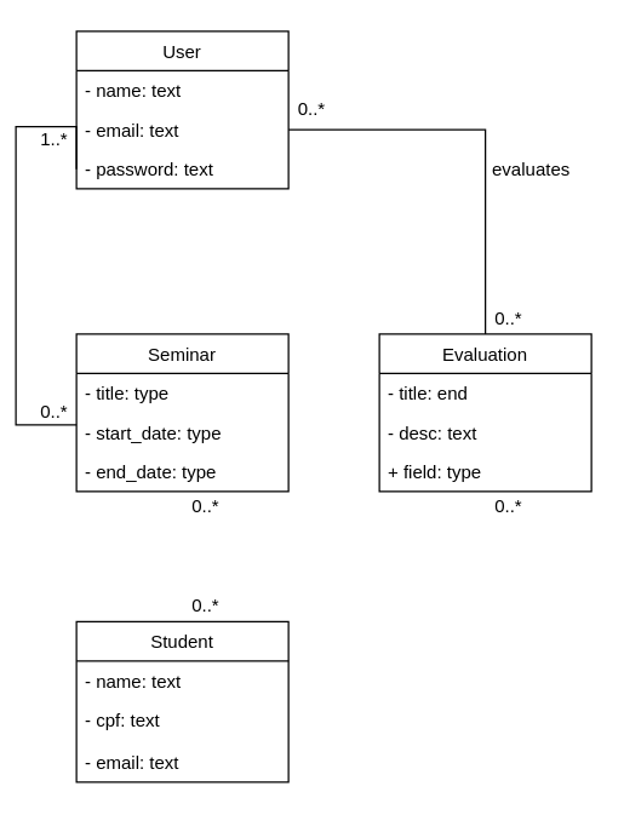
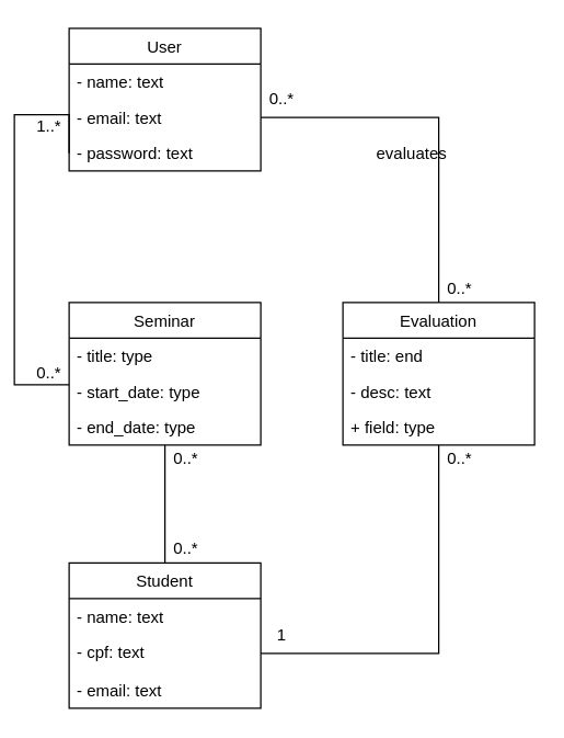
  <mxCell id="0" />
  <mxCell id="1" parent="0" />
  <mxCell id="2" value="User" style="swimlane;fontStyle=0;childLayout=stackLayout;horizontal=1;startSize=26;fillColor=none;horizontalStack=0;resizeParent=1;resizeParentMax=0;resizeLast=0;collapsible=1;marginBottom=0;" vertex="1" parent="1"><mxGeometry x="50" y="20" width="140" height="104" as="geometry" /></mxCell>
  <mxCell id="3" value="- name: text" style="text;strokeColor=none;fillColor=none;align=left;verticalAlign=top;spacingLeft=4;spacingRight=4;overflow=hidden;rotatable=0;points=[[0,0.5],[1,0.5]];portConstraint=eastwest;" vertex="1" parent="2"><mxGeometry y="26" width="140" height="26" as="geometry" /></mxCell>
  <mxCell id="4" value="- email: text" style="text;strokeColor=none;fillColor=none;align=left;verticalAlign=top;spacingLeft=4;spacingRight=4;overflow=hidden;rotatable=0;points=[[0,0.5],[1,0.5]];portConstraint=eastwest;" vertex="1" parent="2"><mxGeometry y="52" width="140" height="26" as="geometry" /></mxCell>
  <mxCell id="5" value="- password: text" style="text;strokeColor=none;fillColor=none;align=left;verticalAlign=top;spacingLeft=4;spacingRight=4;overflow=hidden;rotatable=0;points=[[0,0.5],[1,0.5]];portConstraint=eastwest;" vertex="1" parent="2"><mxGeometry y="78" width="140" height="26" as="geometry" /></mxCell>
+ <mxCell id="6" value="" style="edgeStyle=orthogonalEdgeStyle;rounded=0;jumpStyle=none;orthogonalLoop=1;jettySize=auto;exitX=0.5;exitY=0;exitDx=0;exitDy=0;startArrow=none;startFill=0;endArrow=none;endFill=0;html=1;" edge="1" parent="1" source="7" target="11"><mxGeometry relative="1" as="geometry" /></mxCell>
  <mxCell id="7" value="Student" style="swimlane;fontStyle=0;childLayout=stackLayout;horizontal=1;startSize=26;fillColor=none;horizontalStack=0;resizeParent=1;resizeParentMax=0;resizeLast=0;collapsible=1;marginBottom=0;" vertex="1" parent="1"><mxGeometry x="50" y="410" width="140" height="106" as="geometry" /></mxCell>
  <mxCell id="8" value="- name: text" style="text;strokeColor=none;fillColor=none;align=left;verticalAlign=top;spacingLeft=4;spacingRight=4;overflow=hidden;rotatable=0;points=[[0,0.5],[1,0.5]];portConstraint=eastwest;" vertex="1" parent="7"><mxGeometry y="26" width="140" height="26" as="geometry" /></mxCell>
  <mxCell id="9" value="- cpf: text" style="text;strokeColor=none;fillColor=none;align=left;verticalAlign=top;spacingLeft=4;spacingRight=4;overflow=hidden;rotatable=0;points=[[0,0.5],[1,0.5]];portConstraint=eastwest;" vertex="1" parent="7"><mxGeometry y="52" width="140" height="28" as="geometry" /></mxCell>
  <mxCell id="10" value="- email: text" style="text;strokeColor=none;fillColor=none;align=left;verticalAlign=top;spacingLeft=4;spacingRight=4;overflow=hidden;rotatable=0;points=[[0,0.5],[1,0.5]];portConstraint=eastwest;" vertex="1" parent="7"><mxGeometry y="80" width="140" height="26" as="geometry" /></mxCell>
  <mxCell id="11" value="Seminar" style="swimlane;fontStyle=0;childLayout=stackLayout;horizontal=1;startSize=26;fillColor=none;horizontalStack=0;resizeParent=1;resizeParentMax=0;resizeLast=0;collapsible=1;marginBottom=0;" vertex="1" parent="1"><mxGeometry x="50" y="220" width="140" height="104" as="geometry" /></mxCell>
  <mxCell id="12" value="- title: type" style="text;strokeColor=none;fillColor=none;align=left;verticalAlign=top;spacingLeft=4;spacingRight=4;overflow=hidden;rotatable=0;points=[[0,0.5],[1,0.5]];portConstraint=eastwest;" vertex="1" parent="11"><mxGeometry y="26" width="140" height="26" as="geometry" /></mxCell>
  <mxCell id="13" value="" style="endArrow=none;html=1;endSize=12;startArrow=none;startSize=14;startFill=0;edgeStyle=orthogonalEdgeStyle;exitX=0;exitY=0.5;exitDx=0;exitDy=0;jumpStyle=none;rounded=0;endFill=0;" edge="1" parent="11" source="5"><mxGeometry relative="1" as="geometry"><mxPoint x="-160" y="60" as="sourcePoint" /><mxPoint y="60" as="targetPoint" /><Array as="points"><mxPoint x="-40" y="-137" /><mxPoint x="-40" y="60" /></Array></mxGeometry></mxCell>
  <mxCell id="14" value="- start_date: type" style="text;strokeColor=none;fillColor=none;align=left;verticalAlign=top;spacingLeft=4;spacingRight=4;overflow=hidden;rotatable=0;points=[[0,0.5],[1,0.5]];portConstraint=eastwest;" vertex="1" parent="11"><mxGeometry y="52" width="140" height="26" as="geometry" /></mxCell>
  <mxCell id="15" value="- end_date: type" style="text;strokeColor=none;fillColor=none;align=left;verticalAlign=top;spacingLeft=4;spacingRight=4;overflow=hidden;rotatable=0;points=[[0,0.5],[1,0.5]];portConstraint=eastwest;" vertex="1" parent="11"><mxGeometry y="78" width="140" height="26" as="geometry" /></mxCell>
  <mxCell id="16" value="Evaluation" style="swimlane;fontStyle=0;childLayout=stackLayout;horizontal=1;startSize=26;fillColor=none;horizontalStack=0;resizeParent=1;resizeParentMax=0;resizeLast=0;collapsible=1;marginBottom=0;" vertex="1" parent="1"><mxGeometry x="250" y="220" width="140" height="104" as="geometry" /></mxCell>
  <mxCell id="17" value="- title: end" style="text;strokeColor=none;fillColor=none;align=left;verticalAlign=top;spacingLeft=4;spacingRight=4;overflow=hidden;rotatable=0;points=[[0,0.5],[1,0.5]];portConstraint=eastwest;" vertex="1" parent="16"><mxGeometry y="26" width="140" height="26" as="geometry" /></mxCell>
  <mxCell id="18" value="- desc: text" style="text;strokeColor=none;fillColor=none;align=left;verticalAlign=top;spacingLeft=4;spacingRight=4;overflow=hidden;rotatable=0;points=[[0,0.5],[1,0.5]];portConstraint=eastwest;" vertex="1" parent="16"><mxGeometry y="52" width="140" height="26" as="geometry" /></mxCell>
  <mxCell id="19" value="+ field: type" style="text;strokeColor=none;fillColor=none;align=left;verticalAlign=top;spacingLeft=4;spacingRight=4;overflow=hidden;rotatable=0;points=[[0,0.5],[1,0.5]];portConstraint=eastwest;" vertex="1" parent="16"><mxGeometry y="78" width="140" height="26" as="geometry" /></mxCell>
  <mxCell id="20" value="0..*" style="text;html=1;align=center;verticalAlign=middle;resizable=0;points=[];;autosize=1;" vertex="1" parent="1"><mxGeometry x="120" y="324" width="30" height="20" as="geometry" /></mxCell>
  <mxCell id="21" value="0..*" style="text;html=1;align=center;verticalAlign=middle;resizable=0;points=[];;autosize=1;" vertex="1" parent="1"><mxGeometry x="120" y="390" width="30" height="20" as="geometry" /></mxCell>
  <mxCell id="22" style="edgeStyle=orthogonalEdgeStyle;rounded=0;jumpStyle=none;orthogonalLoop=1;jettySize=auto;html=1;entryX=0.5;entryY=0;entryDx=0;entryDy=0;startArrow=none;startFill=0;endArrow=none;endFill=0;exitX=1;exitY=0.5;exitDx=0;exitDy=0;" edge="1" parent="1" source="4" target="16"><mxGeometry relative="1" as="geometry" /></mxCell>
- <mxCell id="24" value="evaluates" style="text;html=1;align=center;verticalAlign=middle;resizable=0;points=[];;autosize=1;" vertex="1" parent="1"><mxGeometry x="315" y="102" width="70" height="20" as="geometry" /></mxCell>
+ <mxCell id="23" style="edgeStyle=orthogonalEdgeStyle;rounded=0;jumpStyle=none;orthogonalLoop=1;jettySize=auto;html=1;startArrow=none;startFill=0;endArrow=none;endFill=0;" edge="1" parent="1" source="9" target="19"><mxGeometry relative="1" as="geometry"><Array as="points"><mxPoint x="320" y="476" /></Array></mxGeometry></mxCell>
+ <mxCell id="24" value="evaluates" style="text;html=1;align=center;verticalAlign=middle;resizable=0;points=[];;autosize=1;" vertex="1" parent="1"><mxGeometry x="265" y="102" width="70" height="20" as="geometry" /></mxCell>
  <mxCell id="25" value="0..*" style="text;html=1;align=center;verticalAlign=middle;resizable=0;points=[];;autosize=1;" vertex="1" parent="1"><mxGeometry x="190" y="62" width="30" height="20" as="geometry" /></mxCell>
  <mxCell id="26" value="0..*" style="text;html=1;align=center;verticalAlign=middle;resizable=0;points=[];;autosize=1;" vertex="1" parent="1"><mxGeometry x="320" y="200" width="30" height="20" as="geometry" /></mxCell>
  <mxCell id="27" value="0..*" style="text;html=1;align=center;verticalAlign=middle;resizable=0;points=[];;autosize=1;" vertex="1" parent="1"><mxGeometry x="320" y="324" width="30" height="20" as="geometry" /></mxCell>
  <mxCell id="28" value="0..*" style="text;html=1;align=center;verticalAlign=middle;resizable=0;points=[];;autosize=1;" vertex="1" parent="1"><mxGeometry x="20" y="262" width="30" height="20" as="geometry" /></mxCell>
  <mxCell id="29" value="1..*" style="text;html=1;align=center;verticalAlign=middle;resizable=0;points=[];;autosize=1;" vertex="1" parent="1"><mxGeometry x="20" y="82" width="30" height="20" as="geometry" /></mxCell>
+ <mxCell id="30" value="1" style="text;html=1;align=center;verticalAlign=middle;resizable=0;points=[];;autosize=1;" vertex="1" parent="1"><mxGeometry x="195" y="453" width="20" height="20" as="geometry" /></mxCell>
